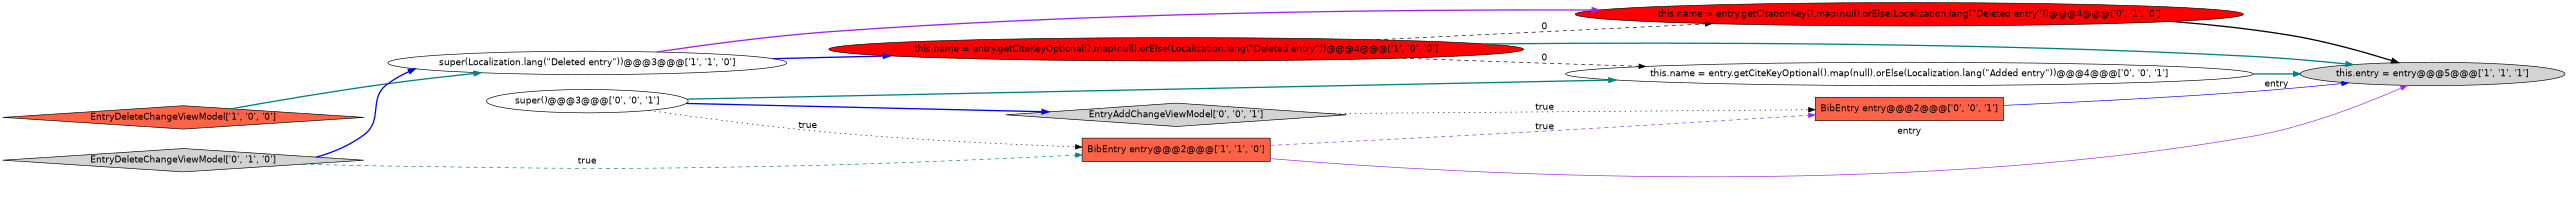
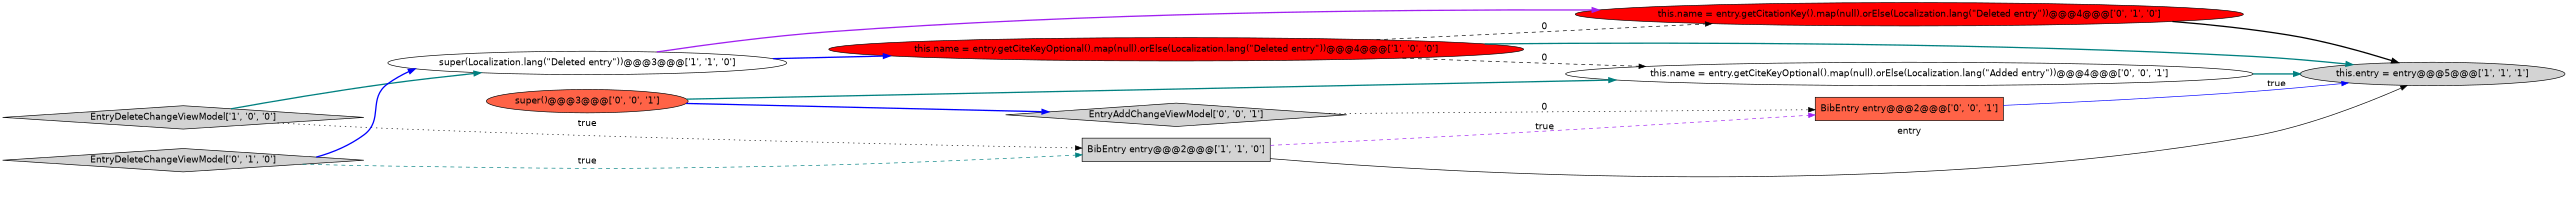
  digraph {
    fontname="DejaVu Sans"
    rankdir=LR
    node [fillcolor=lightgray fontname="DejaVu Sans" shape=ellipse style=filled]
    edge [color=black fontname="DejaVu Sans" style=bold]
    n1 [fillcolor=white label="super(Localization.lang(\"Deleted entry\"))@@@3@@@['1', '1', '0']"]
    n2 [fillcolor=red label="this.name = entry.getCitationKey().map(null).orElse(Localization.lang(\"Deleted entry\"))@@@4@@@['0', '1', '0']"]
    n3 [fillcolor=red label="this.name = entry.getCiteKeyOptional().map(null).orElse(Localization.lang(\"Deleted entry\"))@@@4@@@['1', '0', '0']"]
    n4 [label="this.entry = entry@@@5@@@['1', '1', '1']"]
    n5 [fillcolor=white label="this.name = entry.getCiteKeyOptional().map(null).orElse(Localization.lang(\"Added entry\"))@@@4@@@['0', '0', '1']"]
    n6 [fillcolor=tomato label="BibEntry entry@@@2@@@['0', '0', '1']" shape=box]
    n7 [label="EntryAddChangeViewModel['0', '0', '1']" shape=diamond]
-   n8 [fillcolor=white label="super()@@@3@@@['0', '0', '1']"]
-   n9 [fillcolor=tomato label="EntryDeleteChangeViewModel['1', '0', '0']" shape=diamond]
-   n10 [fillcolor=tomato label="BibEntry entry@@@2@@@['1', '1', '0']" shape=box]
+   n8 [fillcolor=tomato label="super()@@@3@@@['0', '0', '1']"]
+   n9 [label="EntryDeleteChangeViewModel['1', '0', '0']" shape=diamond]
+   n10 [label="BibEntry entry@@@2@@@['1', '1', '0']" shape=box]
    n11 [label="EntryDeleteChangeViewModel['0', '1', '0']" shape=diamond]
    n1 -> n2 [color=purple]
    n1 -> n3 [color=blue]
    n2 -> n4
    n3 -> n2 [label=0 style=dashed]
    n3 -> n4 [color=teal]
    n3 -> n5 [label=0 style=dashed]
    n5 -> n4 [color=teal]
-   n6 -> n4 [color=blue label=entry style=solid]
-   n7 -> n6 [label=true style=dotted]
+   n6 -> n4 [color=blue label=true style=solid]
+   n7 -> n6 [label=0 style=dotted]
    n8 -> n5 [color=teal]
    n8 -> n7 [color=blue]
    n9 -> n1 [color=teal]
-   n8 -> n10 [label=true style=dotted]
-   n10 -> n4 [color=purple label=entry style=solid]
+   n9 -> n10 [label=true style=dotted]
+   n10 -> n4 [label=entry style=solid]
    n10 -> n6 [color=purple label=true style=dashed]
    n11 -> n1 [color=blue]
    n11 -> n10 [color=teal label=true style=dashed]
  }
